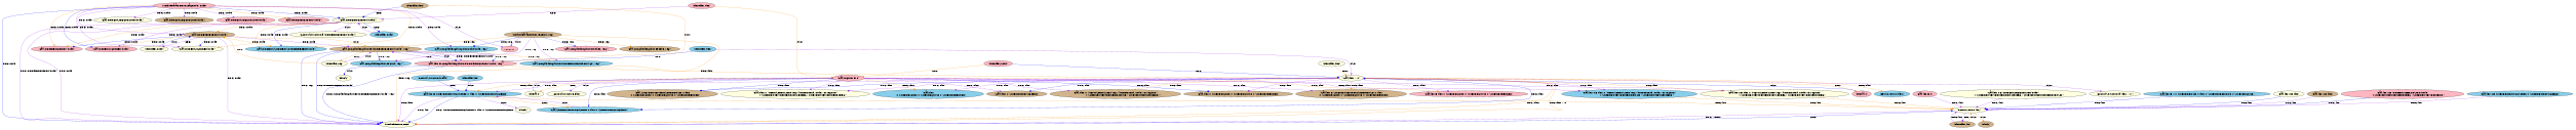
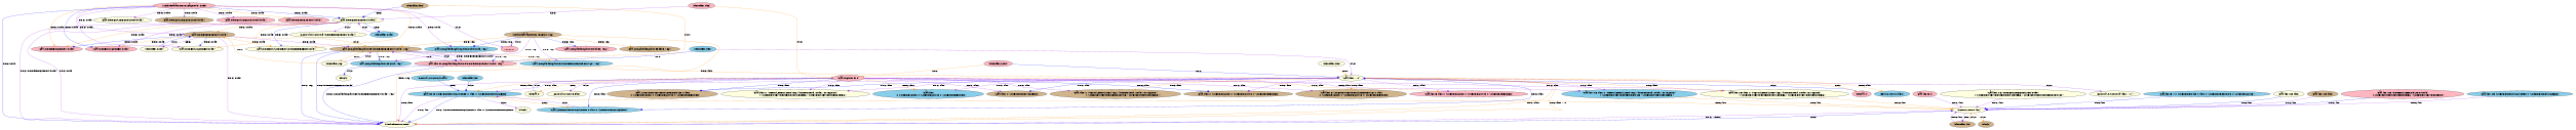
  digraph {
    node [fillcolor=lightyellow style=filled]
    edge [arrowhead=normal color=purple]
    n1 [fillcolor=skyblue label="(Call,len = SIZE_OP_ATOMIC_START + tlen + SIZE_OP_ATOMIC_END)"]
    n2 [label="(Return,return len;)"]
    n3 [fillcolor=skyblue label="(Call,SIZE_OP_ATOMIC_START + tlen + SIZE_OP_ATOMIC_END)"]
    n4 [label="(Block,)"]
    n5 [label="(MethodReturn,RET)"]
    n6 [fillcolor=tan label="(Identifier,len)"]
    n7 [fillcolor=tan label="(Block,)"]
    n8 [label="(Call,tlen < 0)"]
    n9 [fillcolor=tan label="(Call,tlen + SIZE_OP_CALL + SIZE_OP_JUMP + SIZE_OP_RETURN)"]
    n10 [label="(ControlStructure,if (tlen < 0))"]
    n11 [fillcolor=tan label="(Call,len = SIZE_OP_MEMORY_START_PUSH + tlen\n        + SIZE_OP_CALL + SIZE_OP_JUMP + SIZE_OP_RETURN)"]
    n12 [fillcolor=lightpink label="(Call,len = tlen + SIZE_OP_CALL + SIZE_OP_JUMP + SIZE_OP_RETURN)"]
    n13 [fillcolor=skyblue label="(Call,tlen\n        + SIZE_OP_CALL + SIZE_OP_JUMP + SIZE_OP_RETURN)"]
    n14 [fillcolor=tan label="(Call,tlen + SIZE_OP_ATOMIC_END)"]
    n15 [label="(Call,len += tlen + (MEM_STATUS_AT0(reg->bt_mem_end, node->m.regnum)\n                     ? SIZE_OP_MEMORY_END_PUSH_REC : SIZE_OP_MEMORY_END_REC))"]
    n16 [fillcolor=tan label="(Call,tlen + (MEM_STATUS_AT0(reg->bt_mem_end, node->m.regnum)\n                     ? SIZE_OP_MEMORY_END_PUSH : SIZE_OP_MEMORY_END))"]
    n17 [fillcolor=skyblue label="(Call,len += tlen + (MEM_STATUS_AT0(reg->bt_mem_end, node->m.regnum)\n                     ? SIZE_OP_MEMORY_END_PUSH : SIZE_OP_MEMORY_END))"]
    n18 [fillcolor=tan label="(Call,SIZE_OP_MEMORY_START_PUSH + tlen\n        + SIZE_OP_CALL + SIZE_OP_JUMP + SIZE_OP_RETURN)"]
    n19 [fillcolor=lightpink label="(Literal,0)"]
    n20 [label="(Call,tlen + (MEM_STATUS_AT0(reg->bt_mem_end, node->m.regnum)\n                     ? SIZE_OP_MEMORY_END_PUSH_REC : SIZE_OP_MEMORY_END_REC))"]
    n21 [fillcolor=skyblue label="(Return,return tlen;)"]
    n22 [fillcolor=lightpink label="(Call,tlen = compile_length_tree(NODE_BAG_BODY(node), reg))"]
    n23 [fillcolor=tan label="(Call,compile_length_tree(NODE_BAG_BODY(node), reg))"]
    n24 [label="(Block,)"]
    n25 [fillcolor=skyblue label="(Call,compile_length_tree(cond, reg))"]
    n26 [label="(Identifier,reg)"]
    n27 [fillcolor=skyblue label="(Call,compile_length_tree(NODE_QUANT_BODY(qn), reg))"]
    n28 [fillcolor=tan label="(Call,NODE_BAG_BODY(node))"]
    n29 [label="(Identifier,node)"]
    n30 [fillcolor=lightpink label="(Call,NODE_BAG_BODY(node))"]
    n31 [fillcolor=lightpink label="(Call,NODE_IS_CALLED(node))"]
    n32 [label="(Call,NODE_IS_CALLED(node))"]
-   n33 [fillcolor=skyblue label="(Call,NODE_IS_STOP_BT_SIMPLE_REPEAT(node))"]
+   n33 [label="(Call,NODE_IS_STOP_BT_SIMPLE_REPEAT(node))"]
    n34 [label="(Call,NODE_BAG_BODY(node))"]
    n35 [label="(ControlStructure,if (NODE_BAG_BODY(node)))"]
    n36 [fillcolor=skyblue label="(Identifier,node)"]
    n37 [fillcolor=lightpink label="(MethodParameterIn,BagNode* node)"]
    n38 [fillcolor=skyblue label="(Call,compile_length_option_node(node, reg))"]
    n39 [label="(Call,NODE_IS_RECURSION(node))"]
    n40 [fillcolor=tan label="(Call,NODE_IS_RECURSION(node))"]
    n41 [fillcolor=lightpink label="(Call,NODE_IS_RECURSION(node))"]
    n42 [fillcolor=lightpink label="(Call,NODE_BAG_BODY(node))"]
    1000101 [fillcolor=lightpink]
    n44 [fillcolor=tan label="(MethodParameterIn,regex_t* reg)"]
    n45 [fillcolor=lightpink label="(Call,compile_length_tree(Then, reg))"]
    n46 [fillcolor=tan label="(Call,compile_length_tree(Else, reg))"]
    n47 [fillcolor=lightpink label="(Call,regnum = 0)"]
    n48 [label="(Literal,0)"]
    n49 [label="(ControlStructure,else)"]
    n50 [fillcolor=skyblue label="(ControlStructure,break;)"]
    n51 [fillcolor=skyblue label="(Call,len = v + SIZE_OP_PUSH + tlen + SIZE_OP_POP_OUT + SIZE_OP_JUMP)"]
    n52 [fillcolor=skyblue label="(Identifier,tlen)"]
    n53 [label="(Call,len += tlen)"]
    n54 [fillcolor=tan label="(Call,len += tlen)"]
    n55 [fillcolor=lightpink label="(Call,len += (NODE_IS_RECURSION(node)\n                ? SIZE_OP_MEMORY_END_REC : SIZE_OP_MEMORY_END))"]
    n56 [fillcolor=lightpink label="(Identifier,tlen)"]
    n57 [fillcolor=skyblue label="(Call,len += SIZE_OP_ATOMIC_START + SIZE_OP_ATOMIC_END)"]
    n58 [fillcolor=lightpink label="(Call,len = 0)"]
    n59 [fillcolor=lightpink label="(Identifier,node)"]
    n60 [fillcolor=tan label="(Identifier,tlen)"]
    n61 [fillcolor=skyblue label="(Identifier,len)"]
    n62 [label="(Call,len += (NODE_IS_RECURSION(node)\n                ? SIZE_OP_MEMORY_END_PUSH_REC : SIZE_OP_MEMORY_END_PUSH))"]
    n63 [label="(Identifier,tlen)"]
    n1 -> n2 [color=darkorange label="DDG: len"]
    n1 -> n3 [arrowhead=box color=darkorange label="CFG: "]
    n1 -> n4 [label="AST: "]
    n1 -> n5 [arrowhead=diamond color=blue label="DDG: SIZE_OP_ATOMIC_START + tlen + SIZE_OP_ATOMIC_END"]
    n1 -> n5 [label="DDG: len"]
    n2 -> n5 [arrowhead=box label="DDG: <RET>"]
    n2 -> n6 [arrowhead=box label="CFG: "]
    n2 -> n7 [arrowhead=box color=darkorange label="AST: "]
    n3 -> n1 [arrowhead=diamond label="AST: "]
    n5 -> n2 [arrowhead=diamond color=blue label="CFG: "]
    n6 -> n2 [color=darkorange label="AST: "]
    n6 -> n2 [arrowhead=diamond label="DDG: len"]
    n8 -> n1 [arrowhead=diamond label="DDG: tlen"]
    n8 -> n3 [arrowhead=box color=blue label="DDG: tlen"]
    n8 -> n5 [color=darkorange label="DDG: tlen"]
    n8 -> n5 [arrowhead=diamond color=darkorange label="DDG: tlen < 0"]
    n8 -> n9 [arrowhead=box label="DDG: tlen"]
    n8 -> n10 [label="AST: "]
    n8 -> n11 [arrowhead=box color=darkorange label="DDG: tlen"]
    n8 -> n12 [arrowhead=box label="DDG: tlen"]
    n8 -> n13 [label="DDG: tlen"]
    n8 -> n14 [arrowhead=diamond color=blue label="DDG: tlen"]
    n8 -> n15 [arrowhead=box color=darkorange label="DDG: tlen"]
    n8 -> n16 [color=darkorange label="DDG: tlen"]
    n8 -> n17 [label="DDG: tlen"]
    n8 -> n18 [arrowhead=diamond color=blue label="DDG: tlen"]
    n8 -> n19 [arrowhead=diamond color=darkorange label="CFG: "]
    n8 -> n20 [arrowhead=box label="DDG: tlen"]
    n8 -> n21 [color=darkorange label="DDG: tlen"]
    n15 -> n2 [color=darkorange label="DDG: len"]
    n17 -> n2 [color=darkorange label="DDG: len"]
    n19 -> n8 [arrowhead=box color=blue label="AST: "]
    n22 -> n5 [arrowhead=diamond color=blue label="DDG: compile_length_tree(NODE_BAG_BODY(node), reg)"]
    n22 -> n8 [color=darkorange label="DDG: tlen"]
    n22 -> n23 [arrowhead=box label="CFG: "]
    n22 -> n24 [arrowhead=diamond color=blue label="AST: "]
    n23 -> n5 [color=blue label="DDG: reg"]
    n23 -> n5 [arrowhead=box color=blue label="DDG: NODE_BAG_BODY(node)"]
    n23 -> n22 [arrowhead=box color=blue label="AST: "]
    n23 -> n22 [label="DDG: NODE_BAG_BODY(node)"]
    n23 -> n22 [arrowhead=diamond color=blue label="DDG: reg"]
    n23 -> n25 [color=blue label="DDG: reg"]
    n23 -> n26 [color=darkorange label="CFG: "]
    n23 -> n27 [arrowhead=diamond color=darkorange label="DDG: reg"]
    n26 -> n23 [label="AST: "]
    n26 -> n28 [arrowhead=box color=darkorange label="CFG: "]
    n28 -> n5 [arrowhead=diamond label="DDG: node"]
    n28 -> n23 [color=darkorange label="AST: "]
    n28 -> n23 [arrowhead=box label="DDG: node"]
    n28 -> n29 [arrowhead=box label="CFG: "]
    n28 -> n30 [arrowhead=diamond color=blue label="DDG: node"]
    n28 -> n31 [color=darkorange label="DDG: node"]
    n28 -> n32 [arrowhead=diamond color=blue label="DDG: node"]
    n28 -> n33 [arrowhead=diamond color=darkorange label="DDG: node"]
    n29 -> n28 [arrowhead=box color=blue label="AST: "]
    n34 -> n5 [label="DDG: NODE_BAG_BODY(node)"]
    n34 -> n5 [arrowhead=diamond label="DDG: node"]
    n34 -> n28 [arrowhead=diamond color=darkorange label="DDG: node"]
    n34 -> n30 [color=darkorange label="DDG: node"]
    n34 -> n31 [arrowhead=diamond label="DDG: node"]
    n34 -> n32 [color=darkorange label="DDG: node"]
    n34 -> n33 [color=blue label="DDG: node"]
    n34 -> n35 [label="AST: "]
    n34 -> n36 [arrowhead=box color=blue label="CFG: "]
    n36 -> n34 [arrowhead=box label="AST: "]
    n37 -> n5 [arrowhead=diamond color=blue label="DDG: node"]
    n37 -> n28 [arrowhead=diamond label="DDG: node"]
    n37 -> n30 [color=darkorange label="DDG: node"]
    n37 -> n31 [color=blue label="DDG: node"]
    n37 -> n32 [arrowhead=diamond label="DDG: node"]
    n37 -> n33 [arrowhead=diamond color=darkorange label="DDG: node"]
    n37 -> n34 [arrowhead=box color=blue label="DDG: node"]
    n37 -> n38 [arrowhead=box label="DDG: node"]
    n37 -> n39 [arrowhead=diamond label="DDG: node"]
    n37 -> n40 [label="DDG: node"]
    n37 -> n41 [label="DDG: node"]
    n37 -> n42 [color=darkorange label="DDG: node"]
    n37 -> 1000101 [label="AST: "]
    n44 -> n5 [color=darkorange label="END: reg"]
    n44 -> n23 [arrowhead=box color=darkorange label="DDG: reg"]
    n44 -> n25 [arrowhead=box label="DDG: reg"]
    n44 -> n27 [label="DDG: reg"]
    n44 -> n38 [arrowhead=box color=blue label="DDG: reg"]
    n44 -> 1000101 [arrowhead=diamond label="AST: "]
    n44 -> n45 [color=blue label="DDG: reg"]
    n44 -> n46 [arrowhead=box color=darkorange label="DDG: reg"]
    n47 -> n1 [arrowhead=diamond color=darkorange label="DDG: tlen"]
    n47 -> n3 [color=blue label="DDG: tlen"]
    n47 -> n5 [label="DDG: tlen"]
    n47 -> n9 [arrowhead=box color=blue label="DDG: tlen"]
    n47 -> n11 [arrowhead=diamond label="DDG: tlen"]
    n47 -> n12 [arrowhead=box color=darkorange label="DDG: tlen"]
    n47 -> n13 [arrowhead=box color=darkorange label="DDG: tlen"]
    n47 -> n14 [label="DDG: tlen"]
    n47 -> n15 [arrowhead=diamond label="DDG: tlen"]
    n47 -> n16 [arrowhead=diamond label="DDG: tlen"]
    n47 -> n17 [arrowhead=box label="DDG: tlen"]
    n47 -> n18 [color=blue label="DDG: tlen"]
    n47 -> n20 [arrowhead=diamond label="DDG: tlen"]
    n47 -> n48 [color=darkorange label="CFG: "]
    n47 -> n49 [arrowhead=box label="AST: "]
    n48 -> n47 [arrowhead=box color=blue label="AST: "]
    n50 -> n1 [color=blue label="CFG: "]
    n51 -> n2 [arrowhead=box color=blue label="DDG: len"]
    n52 -> n8 [label="AST: "]
    n52 -> n22 [arrowhead=box color=blue label="CFG: "]
    n53 -> n2 [arrowhead=box color=blue label="DDG: len"]
    n54 -> n2 [arrowhead=diamond label="DDG: len"]
    n55 -> n2 [arrowhead=box color=blue label="DDG: len"]
    n56 -> n34 [label="CFG: "]
    n56 -> n47 [arrowhead=box color=darkorange label="AST: "]
    n57 -> n2 [arrowhead=box label="DDG: len"]
    n58 -> n2 [label="DDG: len"]
    n59 -> n8 [arrowhead=box color=blue label="CFG: "]
    n59 -> n47 [color=darkorange label="CFG: "]
    n60 -> n22 [arrowhead=box color=darkorange label="AST: "]
    n60 -> n34 [arrowhead=box color=blue label="CFG: "]
    n61 -> n1 [arrowhead=box color=blue label="AST: "]
    n62 -> n2 [arrowhead=diamond label="DDG: len"]
    n63 -> n8 [color=darkorange label="CFG: "]
  }
